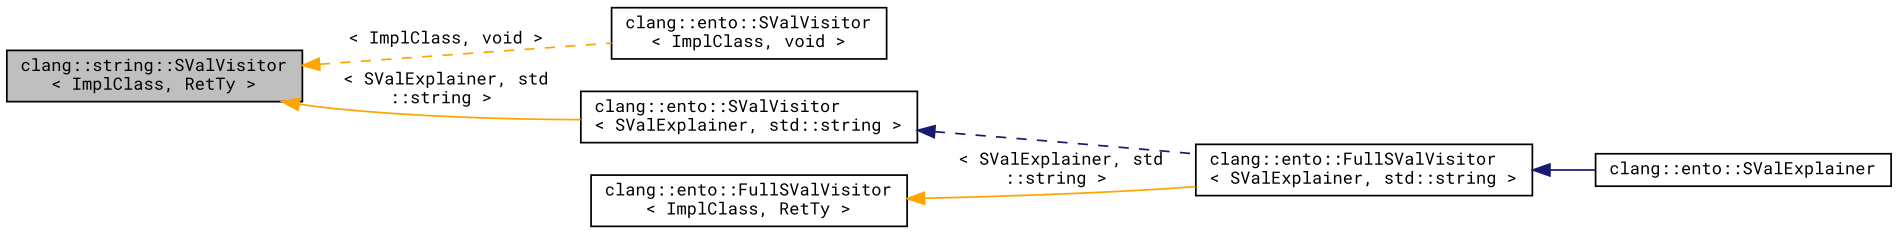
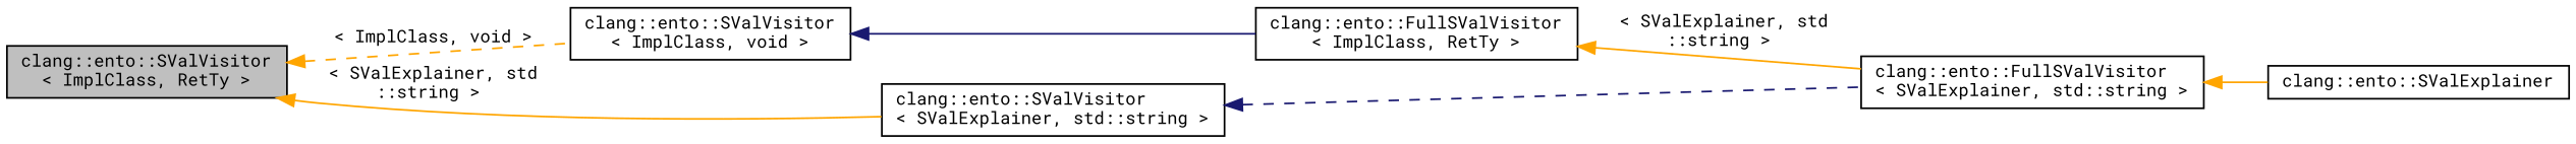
  digraph {
    fontname="Roboto Mono"
    rankdir=LR
    node [color=black fontname="Roboto Mono" fontsize=10 shape=record]
    edge [color=orange dir=back fontname="Roboto Mono" fontsize=10 labelfontname=Helvetica labelfontsize=10 style=solid]
-   n1 [fillcolor=grey75 fontcolor=black height=0.2 label="clang::string::SValVisitor\l\< ImplClass, RetTy \>" style=filled width=0.4]
+   n1 [fillcolor=grey75 fontcolor=black height=0.2 label="clang::ento::SValVisitor\l\< ImplClass, RetTy \>" style=filled width=0.4]
    n2 [height=0.2 label="clang::ento::SValVisitor\l\< ImplClass, void \>" width=0.4]
    n3 [height=0.2 label="clang::ento::SValVisitor\l\< SValExplainer, std::string \>" width=0.4]
    n4 [height=0.2 label="clang::ento::FullSValVisitor\l\< ImplClass, RetTy \>" width=0.4]
    n5 [height=0.2 label="clang::ento::FullSValVisitor\l\< SValExplainer, std::string \>" width=0.4]
    n6 [height=0.2 label="clang::ento::SValExplainer" width=0.4]
    n1 -> n2 [label=" \< ImplClass, void \>" style=dashed]
    n1 -> n3 [label=" \< SValExplainer, std\l::string \>"]
+   n2 -> n4 [color=midnightblue]
    n3 -> n5 [color=midnightblue style=dashed]
    n4 -> n5 [label=" \< SValExplainer, std\l::string \>"]
-   n5 -> n6 [color=midnightblue]
+   n5 -> n6
  }
